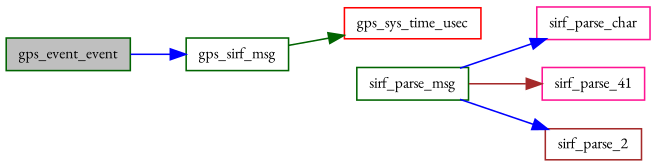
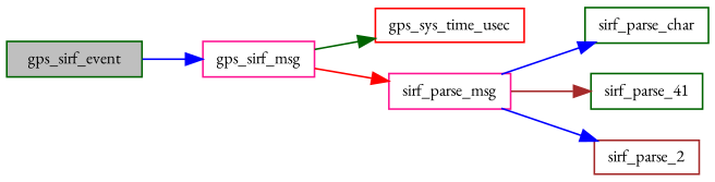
  digraph {
    fontname="EB Garamond"
    rankdir=LR
    node [color=deeppink fillcolor=white fontname="EB Garamond" fontsize=10 shape=record style=filled]
    edge [color=blue fontname="EB Garamond" fontsize=10 labelfontname=FreeSans labelfontsize=10 style=solid]
-   n1 [color=darkgreen fillcolor=grey75 fontcolor=black height=0.2 label=gps_event_event width=0.4]
-   n2 [color=darkgreen height=0.2 label=gps_sirf_msg width=0.4]
+   n1 [color=darkgreen fillcolor=grey75 fontcolor=black height=0.2 label=gps_sirf_event width=0.4]
+   n2 [height=0.2 label=gps_sirf_msg width=0.4]
    n3 [color=red height=0.2 label=gps_sys_time_usec width=0.4]
-   n4 [color=darkgreen height=0.2 label=sirf_parse_msg width=0.4]
-   n5 [height=0.2 label=sirf_parse_char width=0.4]
-   n6 [height=0.2 label=sirf_parse_41 width=0.4]
+   n4 [height=0.2 label=sirf_parse_msg width=0.4]
+   n5 [color=darkgreen height=0.2 label=sirf_parse_char width=0.4]
+   n6 [color=darkgreen height=0.2 label=sirf_parse_41 width=0.4]
    n7 [color=brown height=0.2 label=sirf_parse_2 width=0.4]
    n1 -> n2
    n2 -> n3 [color=darkgreen]
+   n2 -> n4 [color=red]
    n4 -> n5
    n4 -> n6 [color=brown]
    n4 -> n7
  }
